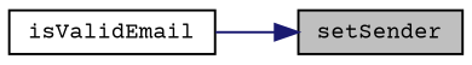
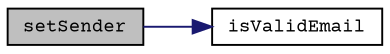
  digraph {
    rankdir=LR
    fontname="Courier Prime"
    node [color=black fontname="Courier Prime" fontsize=10 shape=record style=filled]
    n1 [fillcolor=grey75 fontcolor=black height=0.2 label=setSender width=0.4]
    n2 [fillcolor=white height=0.2 label=isValidEmail width=0.4]
-   n2 -> n1 [color=midnightblue fontname="Courier Prime" fontsize=10 labelfontname=Helvetica labelfontsize=10 style=solid]
+   n1 -> n2 [color=midnightblue fontname="Courier Prime" fontsize=10 labelfontname=Helvetica labelfontsize=10 style=solid]
  }
